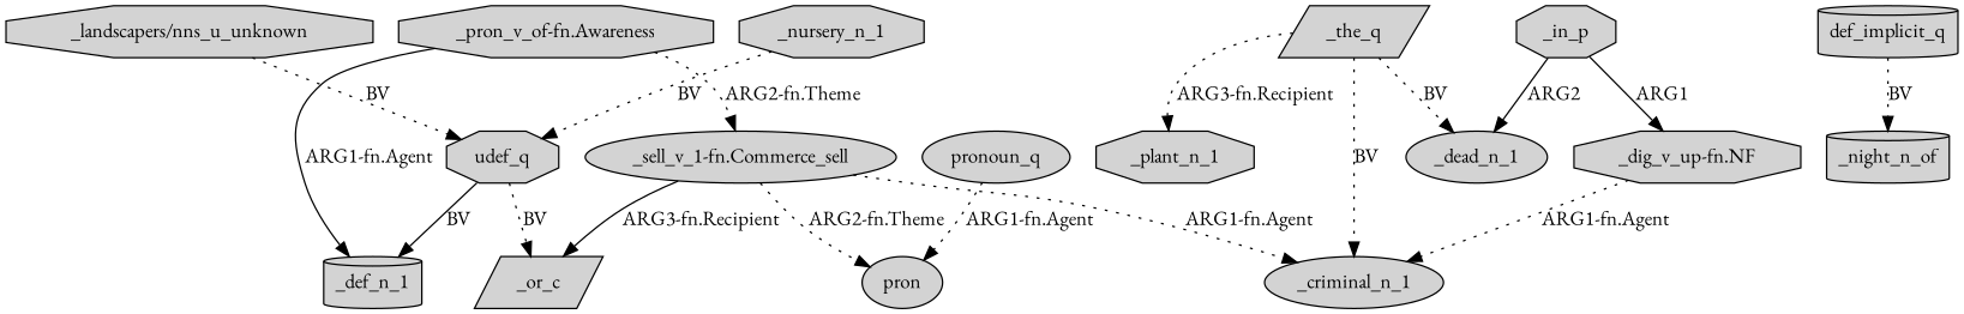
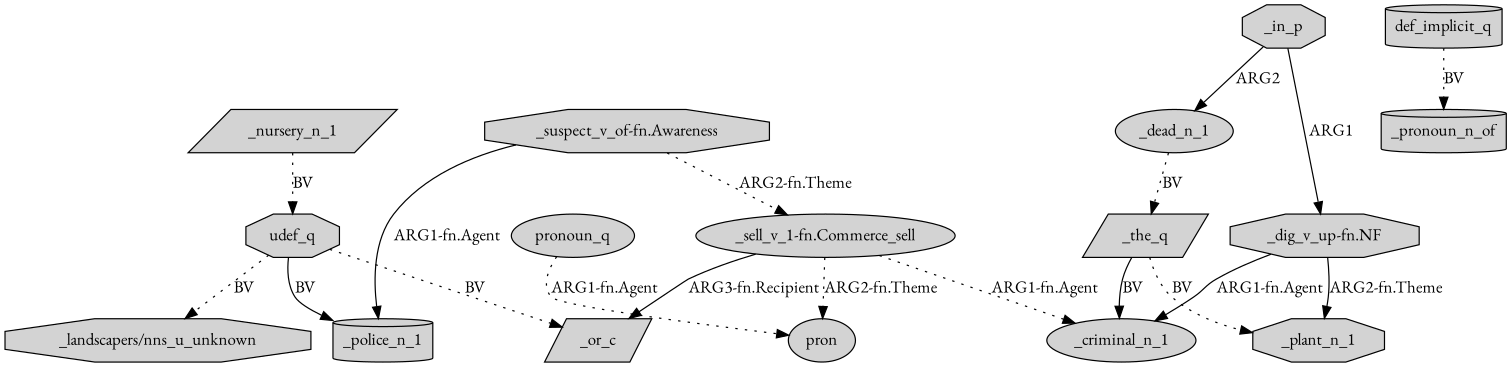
  digraph {
    fontname="EB Garamond"
    node [fontname="EB Garamond" shape=octagon style=filled]
    edge [fontname="EB Garamond" style=dotted]
    "_sell_v_1-fn.Commerce_sell" [shape=ellipse]
    _or_c [shape=parallelogram]
    _criminal_n_1 [shape=ellipse]
    pron [shape=ellipse]
    def_implicit_q [shape=cylinder]
-   _night_n_of [shape=cylinder]
+   _night_n_of [shape=cylinder label=_pronoun_n_of]
    _dead_n_1 [shape=ellipse]
-   "_suspect_v_of-fn.Awareness" [label="_pron_v_of-fn.Awareness"]
-   _police_n_1 [shape=cylinder label=_def_n_1]
+   "_suspect_v_of-fn.Awareness"
+   _police_n_1 [shape=cylinder]
    _the_q [shape=parallelogram]
    _plant_n_1
    udef_q
    "_landscapers/nns_u_unknown"
-   _nursery_n_1
+   _nursery_n_1 [shape=parallelogram]
    _in_p
    "_dig_v_up-fn.NF"
    pronoun_q [shape=ellipse]
    "_sell_v_1-fn.Commerce_sell" -> _or_c [label="ARG3-fn.Recipient" style=solid]
    "_sell_v_1-fn.Commerce_sell" -> _criminal_n_1 [label="ARG1-fn.Agent"]
    "_sell_v_1-fn.Commerce_sell" -> pron [label="ARG2-fn.Theme"]
    def_implicit_q -> _night_n_of [label=BV]
    "_suspect_v_of-fn.Awareness" -> "_sell_v_1-fn.Commerce_sell" [label="ARG2-fn.Theme"]
    "_suspect_v_of-fn.Awareness" -> _police_n_1 [label="ARG1-fn.Agent" style=solid]
-   _the_q -> _criminal_n_1 [label=BV]
-   _the_q -> _dead_n_1 [label=BV]
-   _the_q -> _plant_n_1 [label="ARG3-fn.Recipient"]
+   _the_q -> _criminal_n_1 [label=BV style=solid]
+   _dead_n_1 -> _the_q [label=BV]
+   _the_q -> _plant_n_1 [label=BV]
    udef_q -> _or_c [label=BV]
    udef_q -> _police_n_1 [label=BV style=solid]
-   "_landscapers/nns_u_unknown" -> udef_q [label=BV]
+   udef_q -> "_landscapers/nns_u_unknown" [label=BV]
    _nursery_n_1 -> udef_q [label=BV]
    _in_p -> _dead_n_1 [label=ARG2 style=solid]
    _in_p -> "_dig_v_up-fn.NF" [label=ARG1 style=solid]
-   "_dig_v_up-fn.NF" -> _criminal_n_1 [label="ARG1-fn.Agent"]
+   "_dig_v_up-fn.NF" -> _criminal_n_1 [label="ARG1-fn.Agent" style=solid]
+   "_dig_v_up-fn.NF" -> _plant_n_1 [label="ARG2-fn.Theme" style=solid]
    pronoun_q -> pron [label="ARG1-fn.Agent"]
  }
